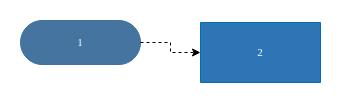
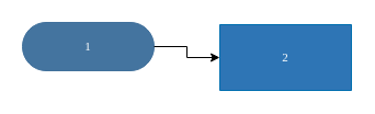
  <mxCell id="0" />
  <mxCell id="1" parent="0" />
  <mxCell id="2" value="&lt;div&gt;&lt;font style=&quot;font-family: Calibri; color: rgb(254, 255, 255); direction: ltr; letter-spacing: 0px; line-height: 120%; opacity: 1;&quot;&gt;&lt;font&gt;1&lt;/font&gt;&lt;br&gt;&lt;/font&gt;&lt;/div&gt;" style="verticalAlign=middle;align=center;overflow=width;vsdxID=19661;fillColor=#44749f;gradientColor=none;shape=stencil(tVLLDsIgEPwajhgEn+da/2NjaUtEaBa09e8FqbHatBfjbXZndjcDQ0Tmamgk4cx5tGfZqsLXRBwI58rUEpUPiIiciKy0KCu0V1OkuoGojOhib3FDl+aW28V+Fac4u/cdxp71Mcm1MgP5ji/YZk4OeAocjrdjr18n+fTCF0+hU46i9eCVNR+cBqwkDadoqaHqTyXKtVI2g/aMl7H1n5xMv+RfvATw/tNSaZ0iMeS/MxBaKT8ifwA=);strokeColor=#41719c;spacingTop=-1;spacingBottom=-1;spacingLeft=-1;spacingRight=-1;points=[[0.5,1,0],[0.5,0,0],[0,0.5,0],[1,0.5,0]];labelBackgroundColor=none;rounded=0;html=1;whiteSpace=wrap;fontFamily=Helvetica;fontSize=11;fontColor=#ffffff;" vertex="1" parent="1"><mxGeometry x="20" y="20" width="120" height="44" as="geometry" /></mxCell>
  <mxCell id="3" value="&lt;div style=&quot;&quot;&gt;&lt;font style=&quot;font-family: Calibri; color: rgb(254, 255, 255); direction: ltr; letter-spacing: 0px; line-height: 120%; opacity: 1;&quot;&gt;&lt;font style=&quot;font-size: 11px;&quot;&gt;2&lt;/font&gt;&lt;br&gt;&lt;/font&gt;&lt;/div&gt;" style="verticalAlign=middle;align=center;overflow=width;vsdxID=19701;fillColor=#2E75B5;shape=stencil(nZBLDoAgDERP0z3SIyjew0SURgSD+Lu9kMZoXLhwN9O+tukAlrNpJg1SzDH4QW/URgNYgZTkjA4UkwJUgGXng+6DX1zLfmoymdXo17xh5zmRJ6Q42BWCfc2oJfdAr+Yv+AP9Cb7OJ3H/2JG1HNGz/84klThPVCc=);strokeColor=#006EAF;spacingTop=-1;spacingBottom=-1;spacingLeft=-1;spacingRight=-1;points=[[0,0.5,0],[1,0.5,0],[0.5,1,0],[0.5,0,0]];labelBackgroundColor=none;rounded=0;html=1;whiteSpace=wrap;fontFamily=Helvetica;fontSize=12;fontColor=#ffffff;" vertex="1" parent="1"><mxGeometry x="200" y="22" width="120" height="60" as="geometry" /></mxCell>
- <mxCell id="4" style="edgeStyle=orthogonalEdgeStyle;rounded=0;orthogonalLoop=1;jettySize=auto;html=1;entryX=0;entryY=0.5;entryDx=0;entryDy=0;entryPerimeter=0;dashed=1;" edge="1" parent="1" source="2" target="3"><mxGeometry relative="1" as="geometry" /></mxCell>
+ <mxCell id="4" style="edgeStyle=orthogonalEdgeStyle;rounded=0;orthogonalLoop=1;jettySize=auto;html=1;entryX=0;entryY=0.5;entryDx=0;entryDy=0;entryPerimeter=0;" edge="1" parent="1" source="2" target="3"><mxGeometry relative="1" as="geometry" /></mxCell>
